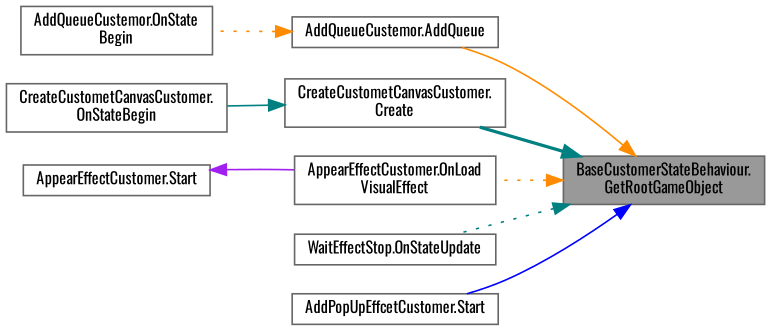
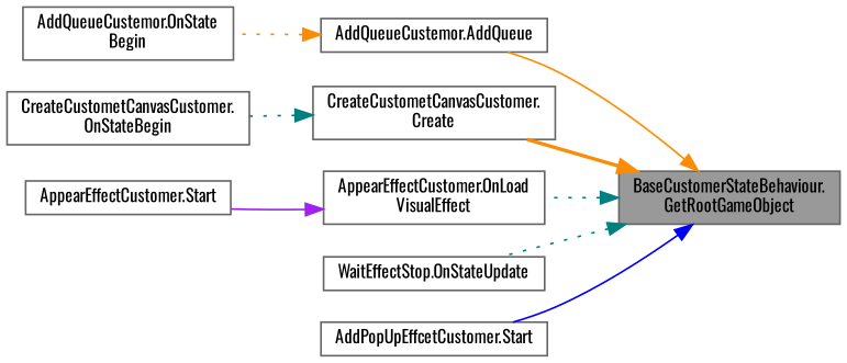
  digraph {
    fontname=Oswald
    rankdir=RL
    node [color=grey40 fillcolor=white fontname=Oswald fontsize=10 shape=box style=filled]
    edge [color=darkorange dir=back fontname=Oswald fontsize=10 labelfontname=Helvetica labelfontsize=10 style=solid]
    n1 [color=gray40 fillcolor=grey60 fontcolor=black height=0.2 label="BaseCustomerStateBehaviour.\lGetRootGameObject" width=0.4]
    n2 [height=0.2 label="AddQueueCustemor.AddQueue" width=0.4]
    n3 [height=0.2 label="CreateCustometCanvasCustomer.\lCreate" width=0.4]
    n4 [height=0.2 label="AppearEffectCustomer.OnLoad\lVisualEffect" width=0.4]
    n5 [height=0.2 label="WaitEffectStop.OnStateUpdate" width=0.4]
    n6 [height=0.2 label="AddPopUpEffcetCustomer.Start" width=0.4]
    n7 [height=0.2 label="AddQueueCustemor.OnState\lBegin" width=0.4]
    n8 [height=0.2 label="CreateCustometCanvasCustomer.\lOnStateBegin" width=0.4]
    n9 [height=0.2 label="AppearEffectCustomer.Start" width=0.4]
    n1 -> n2
-   n1 -> n3 [color=teal style=bold]
-   n1 -> n4 [style=dotted]
+   n1 -> n3 [style=bold]
+   n1 -> n4 [color=teal style=dotted]
    n1 -> n5 [color=teal style=dotted]
    n1 -> n6 [color=blue]
    n2 -> n7 [style=dotted]
-   n3 -> n8 [color=teal]
-   n9 -> n4 [color=purple]
+   n3 -> n8 [color=teal style=dotted]
+   n4 -> n9 [color=purple]
  }
